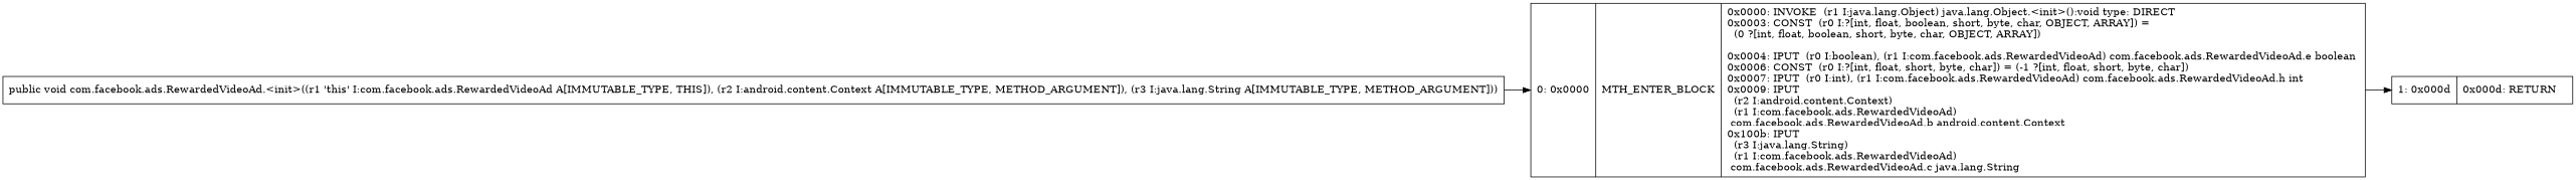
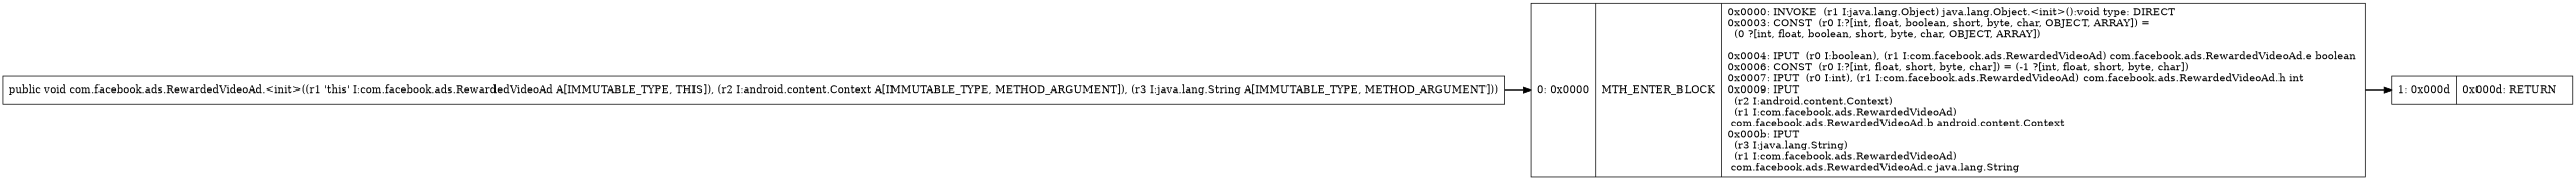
  digraph {
    rankdir=LR
    node [shape=record]
-   n1 [label="{0\:\ 0x0000|MTH_ENTER_BLOCK\l|0x0000: INVOKE  (r1 I:java.lang.Object) java.lang.Object.\<init\>():void type: DIRECT \l0x0003: CONST  (r0 I:?[int, float, boolean, short, byte, char, OBJECT, ARRAY]) = \l  (0 ?[int, float, boolean, short, byte, char, OBJECT, ARRAY])\l \l0x0004: IPUT  (r0 I:boolean), (r1 I:com.facebook.ads.RewardedVideoAd) com.facebook.ads.RewardedVideoAd.e boolean \l0x0006: CONST  (r0 I:?[int, float, short, byte, char]) = (\-1 ?[int, float, short, byte, char]) \l0x0007: IPUT  (r0 I:int), (r1 I:com.facebook.ads.RewardedVideoAd) com.facebook.ads.RewardedVideoAd.h int \l0x0009: IPUT  \l  (r2 I:android.content.Context)\l  (r1 I:com.facebook.ads.RewardedVideoAd)\l com.facebook.ads.RewardedVideoAd.b android.content.Context \l0x100b: IPUT  \l  (r3 I:java.lang.String)\l  (r1 I:com.facebook.ads.RewardedVideoAd)\l com.facebook.ads.RewardedVideoAd.c java.lang.String \l}"]
+   n1 [label="{0\:\ 0x0000|MTH_ENTER_BLOCK\l|0x0000: INVOKE  (r1 I:java.lang.Object) java.lang.Object.\<init\>():void type: DIRECT \l0x0003: CONST  (r0 I:?[int, float, boolean, short, byte, char, OBJECT, ARRAY]) = \l  (0 ?[int, float, boolean, short, byte, char, OBJECT, ARRAY])\l \l0x0004: IPUT  (r0 I:boolean), (r1 I:com.facebook.ads.RewardedVideoAd) com.facebook.ads.RewardedVideoAd.e boolean \l0x0006: CONST  (r0 I:?[int, float, short, byte, char]) = (\-1 ?[int, float, short, byte, char]) \l0x0007: IPUT  (r0 I:int), (r1 I:com.facebook.ads.RewardedVideoAd) com.facebook.ads.RewardedVideoAd.h int \l0x0009: IPUT  \l  (r2 I:android.content.Context)\l  (r1 I:com.facebook.ads.RewardedVideoAd)\l com.facebook.ads.RewardedVideoAd.b android.content.Context \l0x000b: IPUT  \l  (r3 I:java.lang.String)\l  (r1 I:com.facebook.ads.RewardedVideoAd)\l com.facebook.ads.RewardedVideoAd.c java.lang.String \l}"]
    n2 [label="{1\:\ 0x000d|0x000d: RETURN   \l}"]
    n3 [label="{public void com.facebook.ads.RewardedVideoAd.\<init\>((r1 'this' I:com.facebook.ads.RewardedVideoAd A[IMMUTABLE_TYPE, THIS]), (r2 I:android.content.Context A[IMMUTABLE_TYPE, METHOD_ARGUMENT]), (r3 I:java.lang.String A[IMMUTABLE_TYPE, METHOD_ARGUMENT])) }"]
    n1 -> n2
    n3 -> n1
  }
